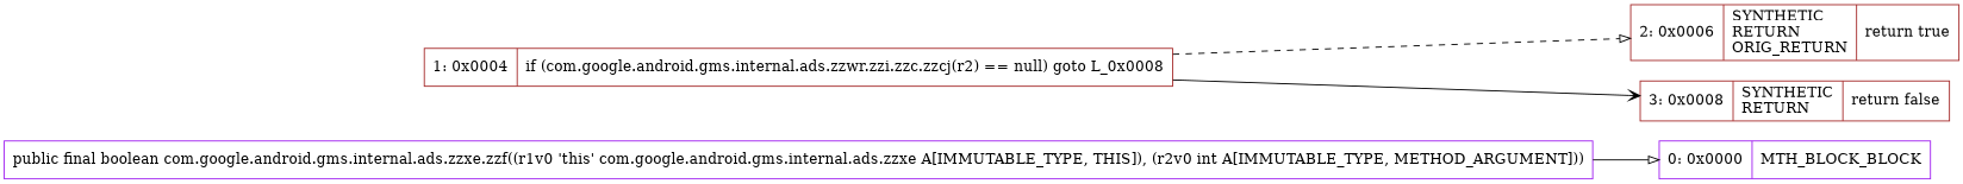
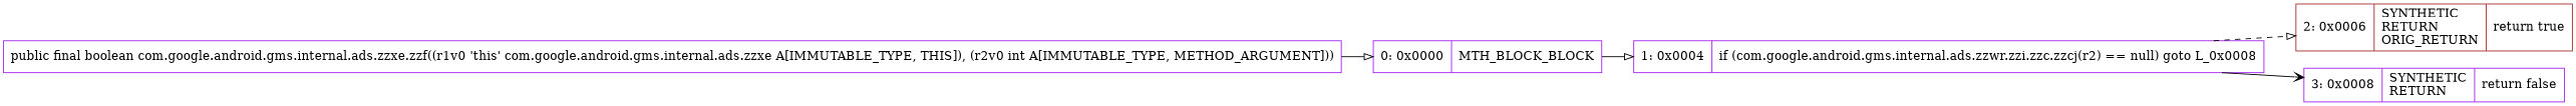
  digraph {
    rankdir=LR
    node [color=brown shape=record]
    edge [arrowhead=onormal]
    n1 [color=purple label="{0\:\ 0x0000|MTH_BLOCK_BLOCK\l}"]
-   n2 [label="{1\:\ 0x0004|if (com.google.android.gms.internal.ads.zzwr.zzi.zzc.zzcj(r2) == null) goto L_0x0008\l}"]
+   n2 [color=purple label="{1\:\ 0x0004|if (com.google.android.gms.internal.ads.zzwr.zzi.zzc.zzcj(r2) == null) goto L_0x0008\l}"]
    n3 [label="{2\:\ 0x0006|SYNTHETIC\lRETURN\lORIG_RETURN\l|return true\l}"]
-   n4 [label="{3\:\ 0x0008|SYNTHETIC\lRETURN\l|return false\l}"]
+   n4 [color=purple label="{3\:\ 0x0008|SYNTHETIC\lRETURN\l|return false\l}"]
    n5 [color=purple label="{public final boolean com.google.android.gms.internal.ads.zzxe.zzf((r1v0 'this' com.google.android.gms.internal.ads.zzxe A[IMMUTABLE_TYPE, THIS]), (r2v0 int A[IMMUTABLE_TYPE, METHOD_ARGUMENT])) }"]
+   n1 -> n2
    n2 -> n3 [style=dashed]
    n2 -> n4 [arrowhead=vee]
    n5 -> n1
  }
